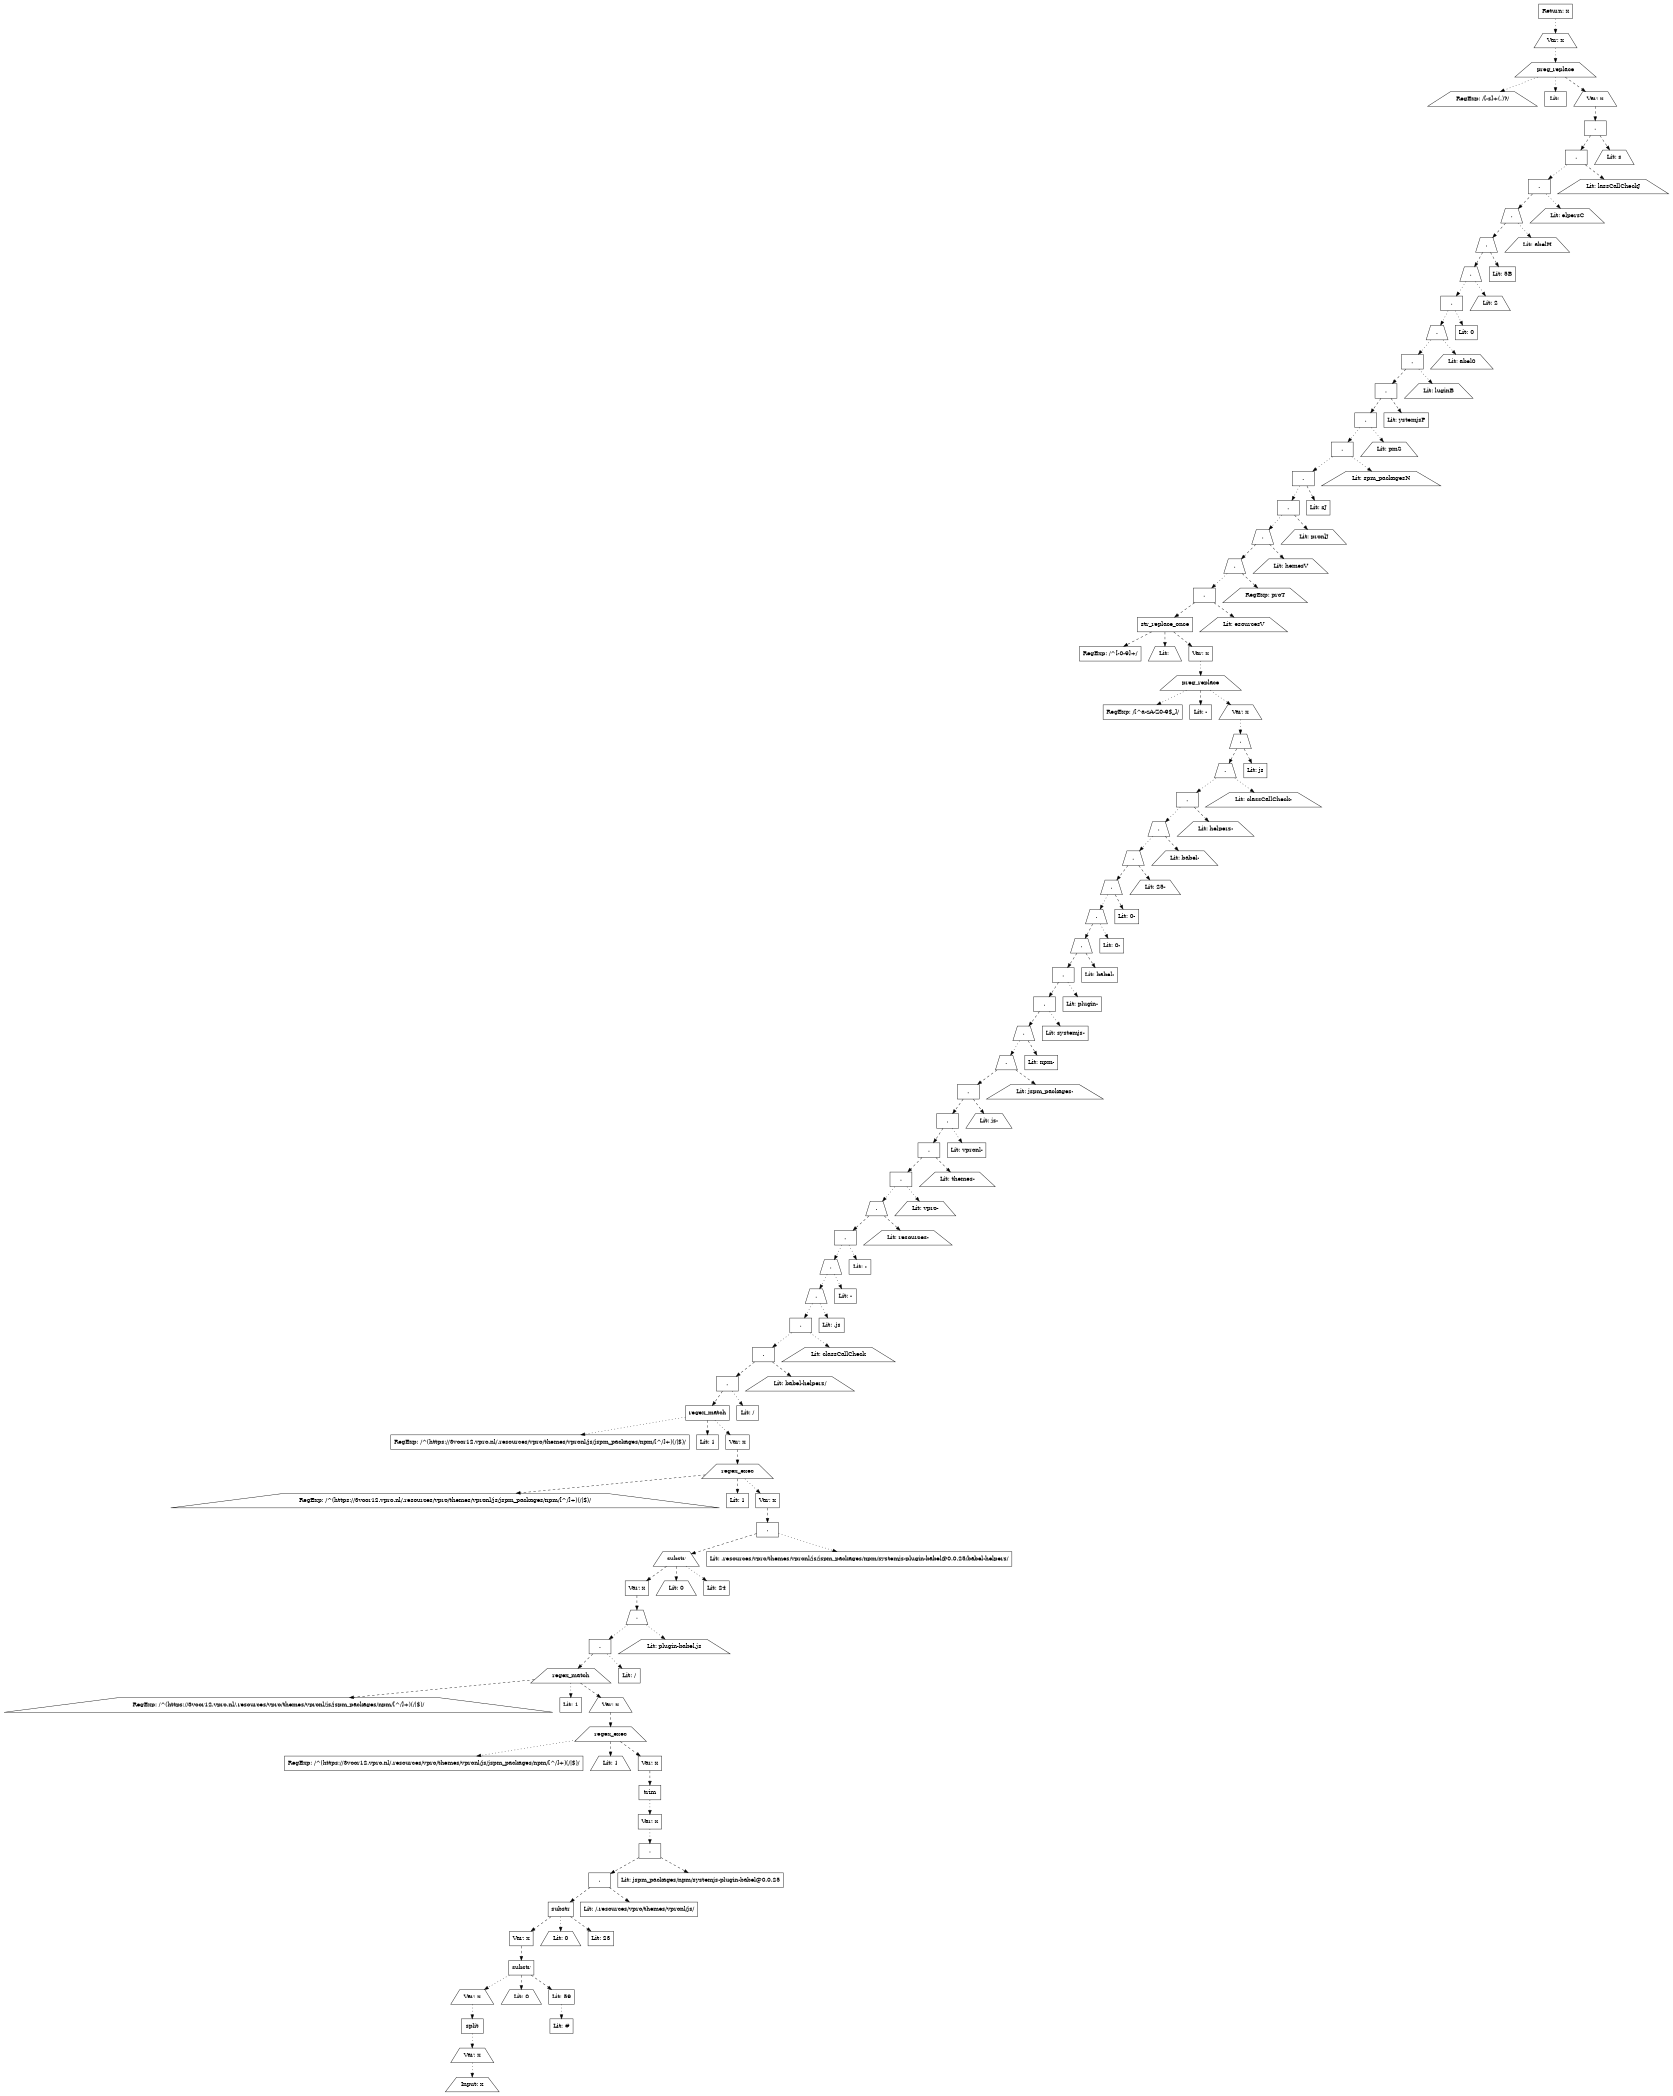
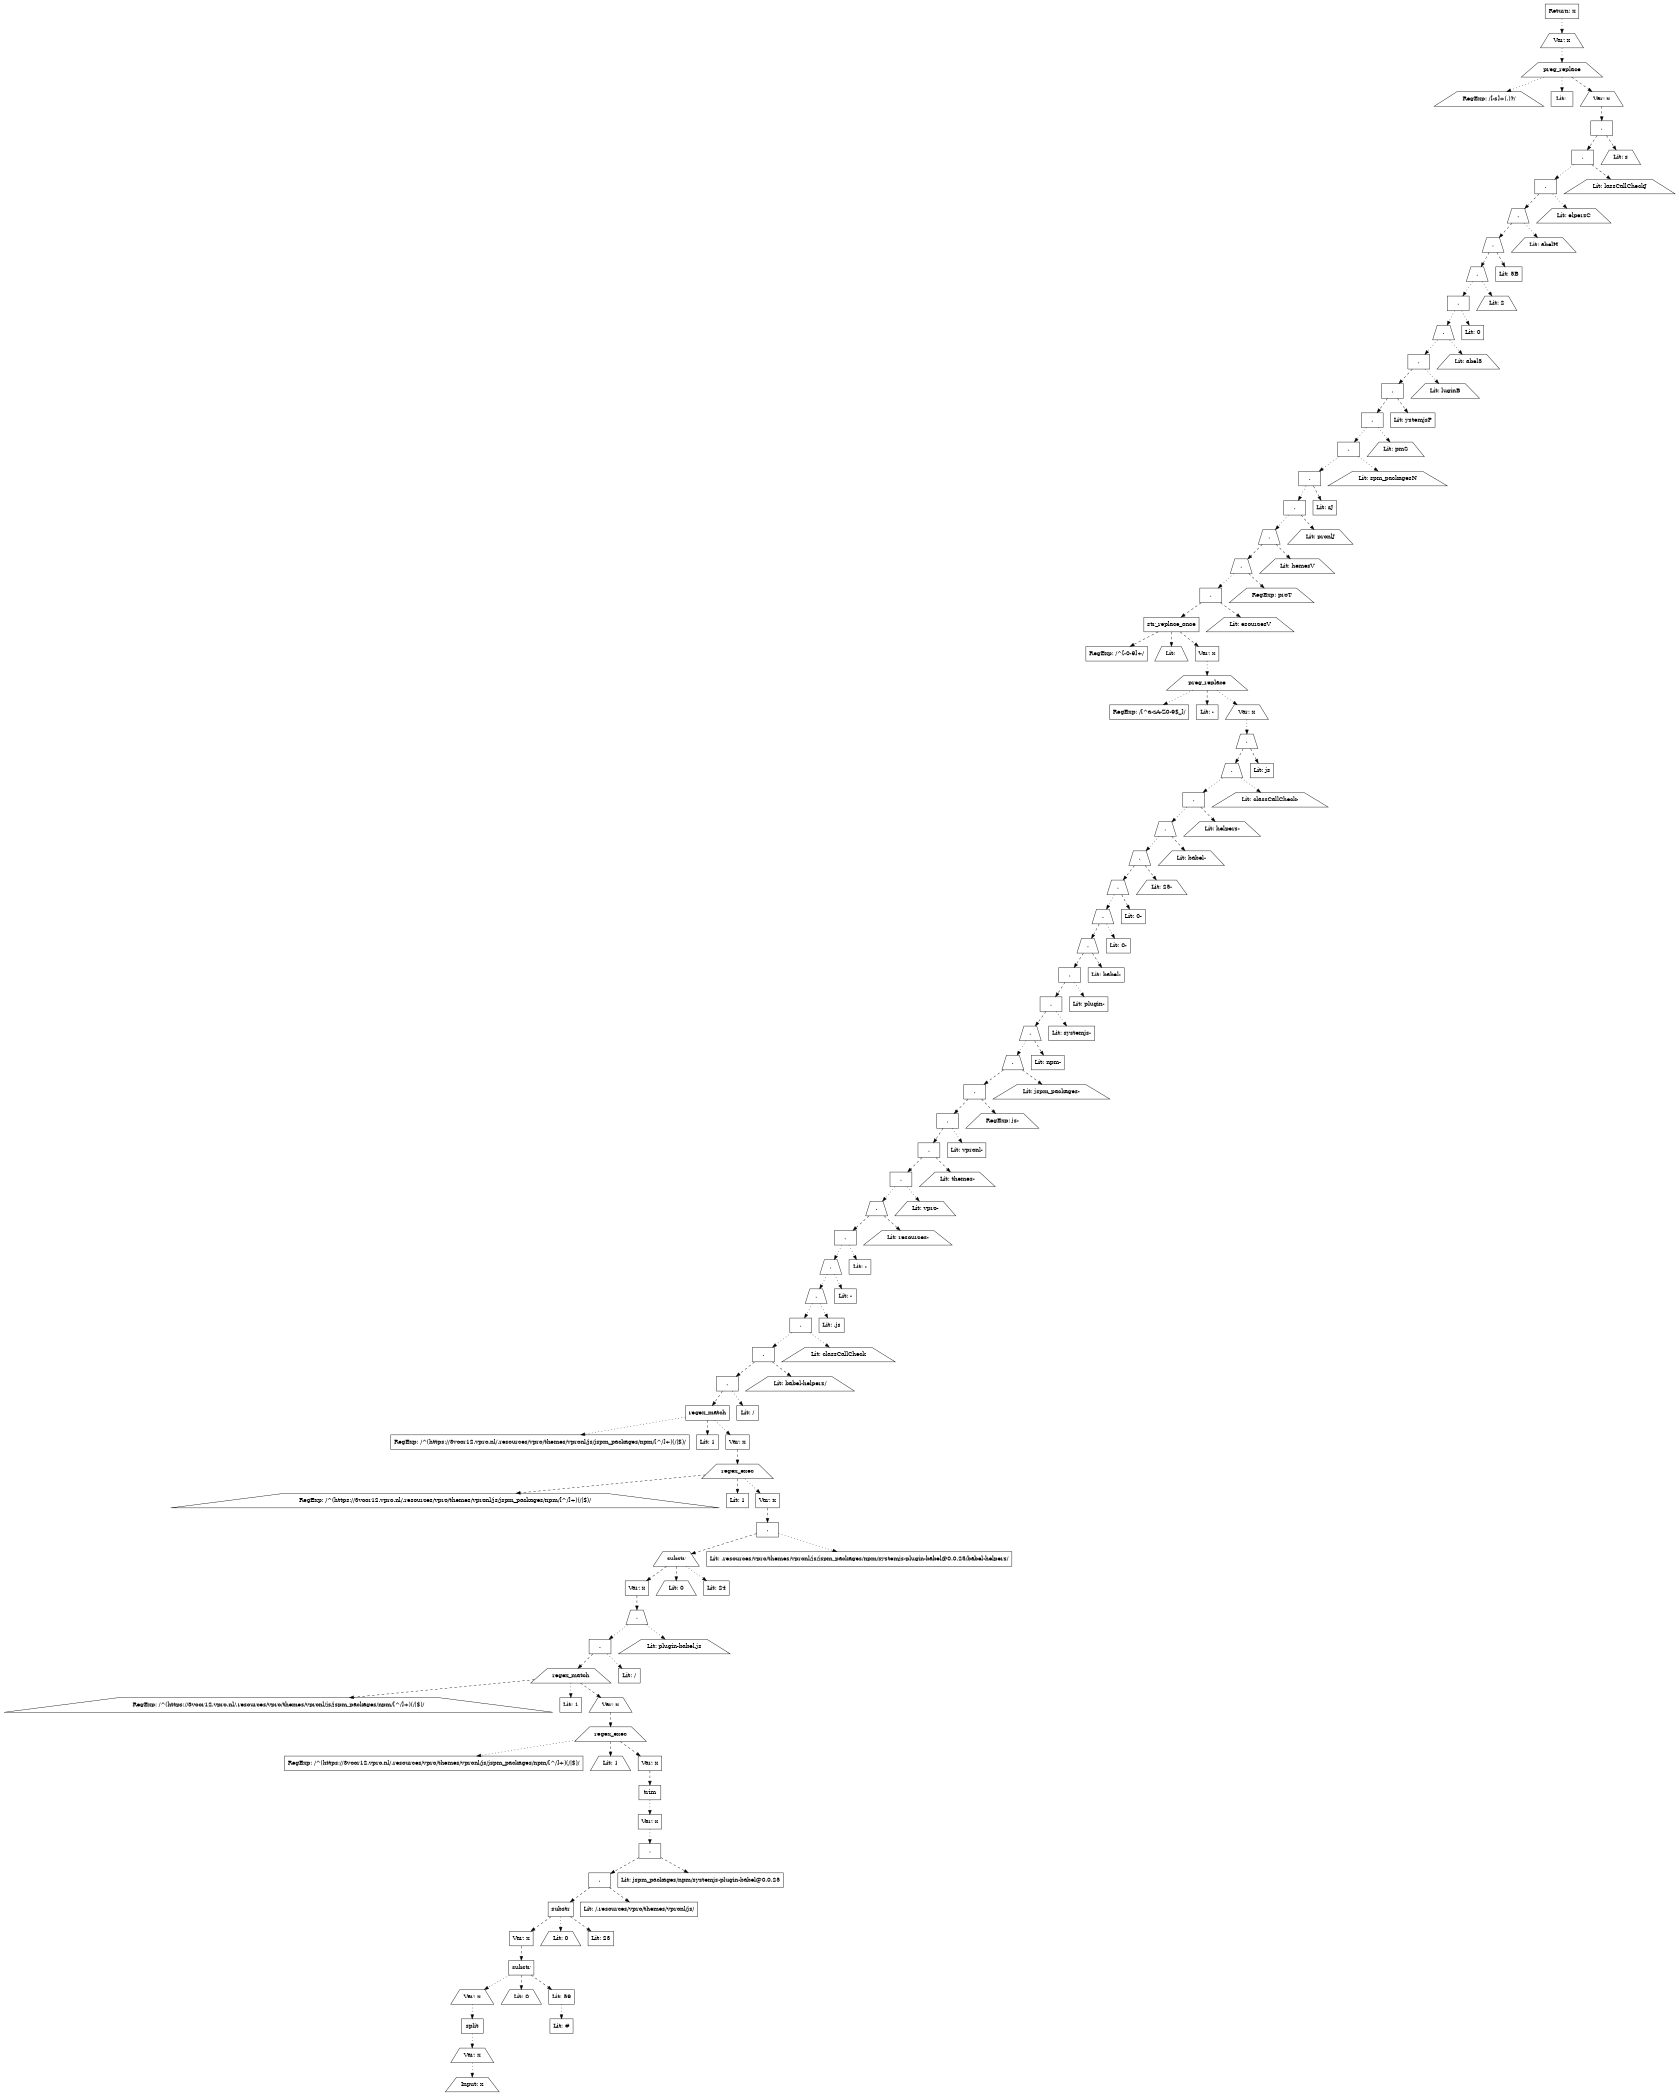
  digraph {
    node [shape=box]
    edge [style=dashed]
    n1 [label="Input: x" shape=trapezium]
    n2 [label=split]
    n3 [label="Var: x" shape=trapezium]
    n4 [label="Lit: #"]
    n5 [label=substr]
    n6 [label="Var: x" shape=trapezium]
    n7 [label="Lit: 0" shape=trapezium]
    n8 [label="Lit: 59"]
    n9 [label=substr]
    n10 [label="Var: x"]
    n11 [label="Lit: 0" shape=trapezium]
    n12 [label="Lit: 23"]
    n13 [label="."]
    n14 [label="Lit: /.resources/vpro/themes/vpronl/js/"]
    n15 [label="."]
    n16 [label="Lit: jspm_packages/npm/systemjs-plugin-babel@0.0.25"]
    n17 [label=trim]
    n18 [label="Var: x"]
    n19 [label=regex_exec shape=trapezium]
    n20 [label="RegExp: /^(https:\/\/3voor12\.vpro\.nl\/\.resources\/vpro\/themes\/vpronl\/js\/jspm_packages\/npm\/[^\/]+)(\/|$)/"]
    n21 [label="Lit: 1" shape=trapezium]
    n22 [label="Var: x"]
    n23 [label=regex_match shape=trapezium]
    n24 [label="RegExp: /^(https:\/\/3voor12\.vpro\.nl\/\.resources\/vpro\/themes\/vpronl\/js\/jspm_packages\/npm\/[^\/]+)(\/|$)/" shape=trapezium]
    n25 [label="Lit: 1"]
    n26 [label="Var: x" shape=trapezium]
    n27 [label="."]
    n28 [label="Lit: /"]
    n29 [label="." shape=trapezium]
    n30 [label="Lit: plugin-babel.js" shape=trapezium]
    n31 [label=substr shape=trapezium]
    n32 [label="Var: x"]
    n33 [label="Lit: 0" shape=trapezium]
    n34 [label="Lit: 24"]
    n35 [label="."]
    n36 [label="Lit: .resources/vpro/themes/vpronl/js/jspm_packages/npm/systemjs-plugin-babel@0.0.25/babel-helpers/"]
    n37 [label=regex_exec shape=trapezium]
    n38 [label="RegExp: /^(https:\/\/3voor12\.vpro\.nl\/\.resources\/vpro\/themes\/vpronl\/js\/jspm_packages\/npm\/[^\/]+)(\/|$)/" shape=trapezium]
    n39 [label="Lit: 1"]
    n40 [label="Var: x"]
    n41 [label=regex_match]
    n42 [label="RegExp: /^(https:\/\/3voor12\.vpro\.nl\/\.resources\/vpro\/themes\/vpronl\/js\/jspm_packages\/npm\/[^\/]+)(\/|$)/"]
    n43 [label="Lit: 1"]
    n44 [label="Var: x"]
    n45 [label="."]
    n46 [label="Lit: /"]
    n47 [label="."]
    n48 [label="Lit: babel-helpers/" shape=trapezium]
    n49 [label="."]
    n50 [label="Lit: classCallCheck" shape=trapezium]
    n51 [label="." shape=trapezium]
    n52 [label="Lit: .js"]
    n53 [label="." shape=trapezium]
    n54 [label="Lit: -"]
    n55 [label="."]
    n56 [label="Lit: -"]
    n57 [label="." shape=trapezium]
    n58 [label="Lit: resources-" shape=trapezium]
    n59 [label="."]
    n60 [label="Lit: vpro-" shape=trapezium]
    n61 [label="."]
    n62 [label="Lit: themes-" shape=trapezium]
    n63 [label="."]
    n64 [label="Lit: vpronl-"]
    n65 [label="."]
-   n66 [label="Lit: js-" shape=trapezium]
+   n66 [label="RegExp: js-" shape=trapezium]
    n67 [label="." shape=trapezium]
    n68 [label="Lit: jspm_packages-" shape=trapezium]
    n69 [label="." shape=trapezium]
    n70 [label="Lit: npm-"]
    n71 [label="."]
    n72 [label="Lit: systemjs-"]
    n73 [label="."]
    n74 [label="Lit: plugin-"]
    n75 [label="." shape=trapezium]
    n76 [label="Lit: babel-"]
    n77 [label="." shape=trapezium]
    n78 [label="Lit: 0-"]
    n79 [label="." shape=trapezium]
    n80 [label="Lit: 0-"]
    n81 [label="." shape=trapezium]
    n82 [label="Lit: 25-" shape=trapezium]
    n83 [label="." shape=trapezium]
    n84 [label="Lit: babel-" shape=trapezium]
    n85 [label="."]
    n86 [label="Lit: helpers-" shape=trapezium]
    n87 [label="." shape=trapezium]
    n88 [label="Lit: classCallCheck-" shape=trapezium]
    n89 [label="." shape=trapezium]
    n90 [label="Lit: js"]
    n91 [label=preg_replace shape=trapezium]
    n92 [label="RegExp: /[^a-zA-Z0-9$_]/"]
    n93 [label="Lit: -"]
    n94 [label="Var: x" shape=trapezium]
    n95 [label=str_replace_once]
    n96 [label="RegExp: /^[-0-9]+/"]
    n97 [label="Lit: " shape=trapezium]
    n98 [label="Var: x"]
    n99 [label="."]
    n100 [label="Lit: esourcesV" shape=trapezium]
    n101 [label="." shape=trapezium]
    n102 [label="RegExp: proT" shape=trapezium]
    n103 [label="." shape=trapezium]
    n104 [label="Lit: hemesV" shape=trapezium]
    n105 [label="."]
    n106 [label="Lit: pronlJ" shape=trapezium]
    n107 [label="."]
    n108 [label="Lit: sJ"]
    n109 [label="."]
    n110 [label="Lit: spm_packagesN" shape=trapezium]
    n111 [label="."]
    n112 [label="Lit: pmS" shape=trapezium]
    n113 [label="."]
    n114 [label="Lit: ystemjsP"]
    n115 [label="."]
    n116 [label="Lit: luginB" shape=trapezium]
    n117 [label="." shape=trapezium]
-   n118 [label="Lit: abel0" shape=trapezium]
+   n118 [label="Lit: abel5" shape=trapezium]
    n119 [label="."]
    n120 [label="Lit: 0"]
    n121 [label="." shape=trapezium]
    n122 [label="Lit: 2" shape=trapezium]
    n123 [label="." shape=trapezium]
    n124 [label="Lit: 5B"]
    n125 [label="." shape=trapezium]
    n126 [label="Lit: abelH" shape=trapezium]
    n127 [label="."]
    n128 [label="Lit: elpersC" shape=trapezium]
    n129 [label="."]
    n130 [label="Lit: lassCallCheckJ" shape=trapezium]
    n131 [label="."]
    n132 [label="Lit: s" shape=trapezium]
    n133 [label=preg_replace shape=trapezium]
    n134 [label="RegExp: /[-\s]+(.)?/" shape=trapezium]
    n135 [label="Lit: "]
    n136 [label="Var: x" shape=trapezium]
    n137 [label="Var: x" shape=trapezium]
    n138 [label="Return: x"]
    n2 -> n3 [style=dotted]
    n3 -> n1 [style=dotted]
    n5 -> n6 [style=dotted]
    n5 -> n7
    n5 -> n8
    n6 -> n2 [style=dotted]
    n8 -> n4 [style=dotted]
    n9 -> n10
    n9 -> n11 [style=dotted]
    n9 -> n12
    n10 -> n5
    n13 -> n9
    n13 -> n14
    n15 -> n13
    n15 -> n16
    n17 -> n18 [style=dotted]
    n18 -> n15 [style=dotted]
    n19 -> n20 [style=dotted]
    n19 -> n21
    n19 -> n22
    n22 -> n17
    n23 -> n24
    n23 -> n25 [style=dotted]
    n23 -> n26
    n26 -> n19
    n27 -> n23
    n27 -> n28 [style=dotted]
    n29 -> n27 [style=dotted]
    n29 -> n30 [style=dotted]
    n31 -> n32
    n31 -> n33
    n31 -> n34 [style=dotted]
    n32 -> n29
    n35 -> n31
    n35 -> n36 [style=dotted]
    n37 -> n38
    n37 -> n39
    n37 -> n40 [style=dotted]
    n40 -> n35
    n41 -> n42 [style=dotted]
    n41 -> n43
    n41 -> n44 [style=dotted]
    n44 -> n37
    n45 -> n41
    n45 -> n46 [style=dotted]
    n47 -> n45
    n47 -> n48
    n49 -> n47 [style=dotted]
    n49 -> n50 [style=dotted]
    n51 -> n49 [style=dotted]
    n51 -> n52 [style=dotted]
    n53 -> n51 [style=dotted]
    n53 -> n54 [style=dotted]
    n55 -> n53 [style=dotted]
    n55 -> n56 [style=dotted]
    n57 -> n55
    n57 -> n58
    n59 -> n57 [style=dotted]
    n59 -> n60 [style=dotted]
    n61 -> n59
    n61 -> n62
    n63 -> n61
    n63 -> n64 [style=dotted]
    n65 -> n63
    n65 -> n66
    n67 -> n65
    n67 -> n68
    n69 -> n67 [style=dotted]
    n69 -> n70
    n71 -> n69
    n71 -> n72 [style=dotted]
    n73 -> n71
    n73 -> n74 [style=dotted]
    n75 -> n73
    n75 -> n76
    n77 -> n75
    n77 -> n78 [style=dotted]
    n79 -> n77 [style=dotted]
    n79 -> n80
    n81 -> n79
    n81 -> n82
    n83 -> n81 [style=dotted]
    n83 -> n84
    n85 -> n83 [style=dotted]
    n85 -> n86
    n87 -> n85 [style=dotted]
    n87 -> n88 [style=dotted]
    n89 -> n87
    n89 -> n90
    n91 -> n92 [style=dotted]
    n91 -> n93
    n91 -> n94 [style=dotted]
    n94 -> n89 [style=dotted]
    n95 -> n96
    n95 -> n97
    n95 -> n98
    n98 -> n91 [style=dotted]
    n99 -> n95
    n99 -> n100
    n101 -> n99 [style=dotted]
    n101 -> n102
    n103 -> n101
    n103 -> n104
    n105 -> n103 [style=dotted]
    n105 -> n106
    n107 -> n105 [style=dotted]
    n107 -> n108
    n109 -> n107 [style=dotted]
    n109 -> n110 [style=dotted]
    n111 -> n109 [style=dotted]
    n111 -> n112 [style=dotted]
    n113 -> n111
    n113 -> n114
    n115 -> n113
    n115 -> n116 [style=dotted]
    n117 -> n115 [style=dotted]
    n117 -> n118 [style=dotted]
    n119 -> n117 [style=dotted]
    n119 -> n120 [style=dotted]
    n121 -> n119 [style=dotted]
    n121 -> n122 [style=dotted]
    n123 -> n121
    n123 -> n124
    n125 -> n123
    n125 -> n126 [style=dotted]
    n127 -> n125
    n127 -> n128 [style=dotted]
    n129 -> n127 [style=dotted]
    n129 -> n130
    n131 -> n129
    n131 -> n132
    n133 -> n134 [style=dotted]
    n133 -> n135 [style=dotted]
    n133 -> n136
    n136 -> n131
    n137 -> n133 [style=dotted]
    n138 -> n137 [style=dotted]
  }
